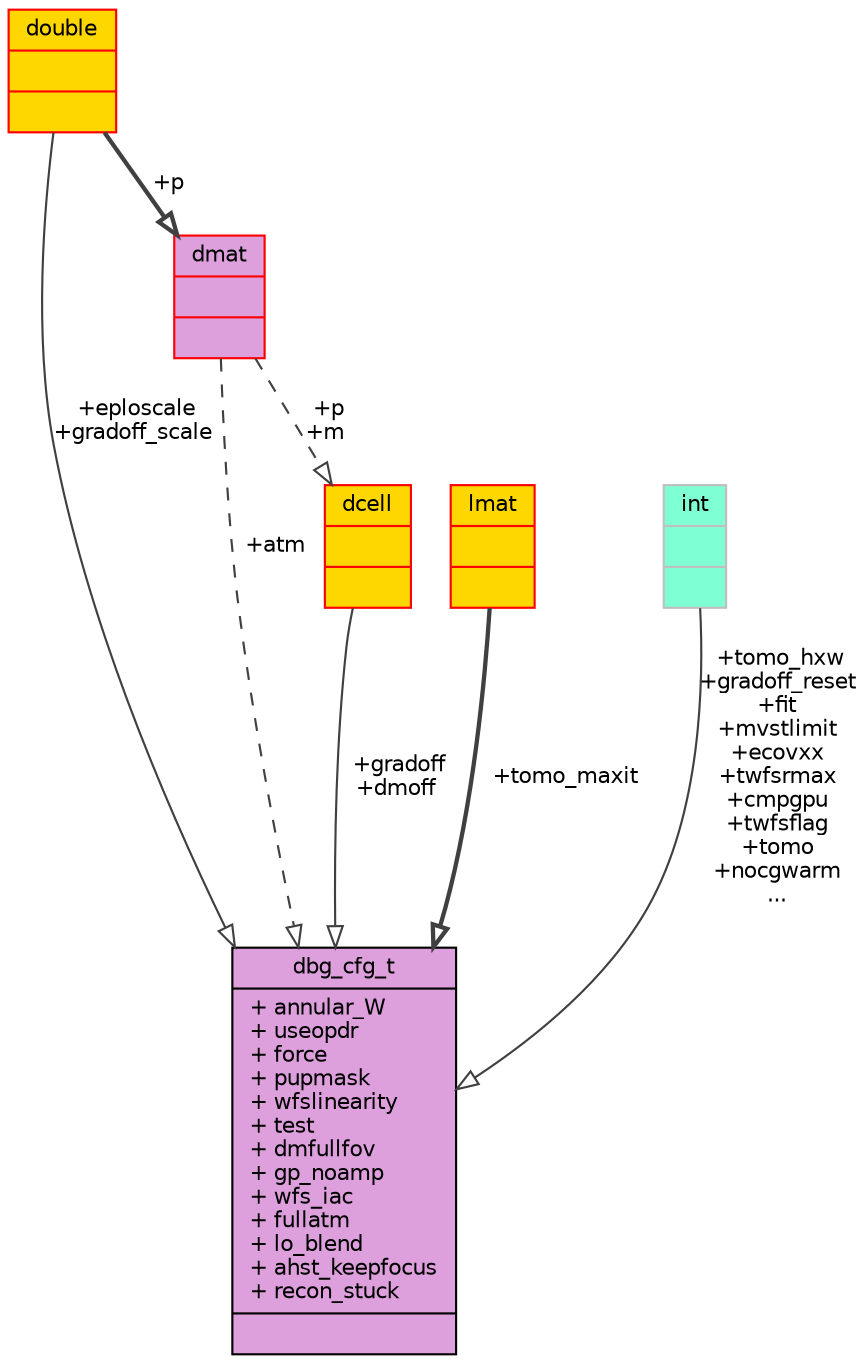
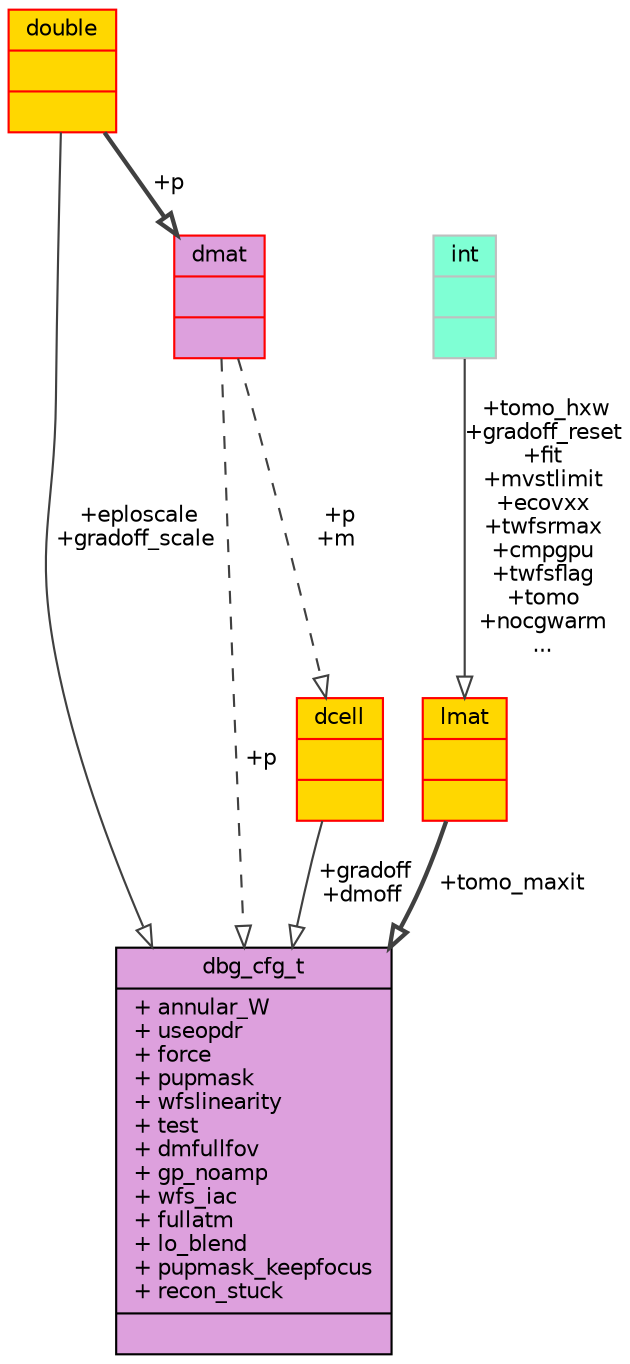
  digraph {
    node [color=red fillcolor=gold fontname=Helvetica fontsize=10 shape=record style=filled]
    edge [arrowhead=onormal color=grey25 fontname=Helvetica fontsize=10 labelfontname=Helvetica labelfontsize=10 style=solid]
-   n1 [color=black fillcolor=plum fontcolor=black height=0.2 label="{dbg_cfg_t\n|+ annular_W\l+ useopdr\l+ force\l+ pupmask\l+ wfslinearity\l+ test\l+ dmfullfov\l+ gp_noamp\l+ wfs_iac\l+ fullatm\l+ lo_blend\l+ ahst_keepfocus\l+ recon_stuck\l|}" width=0.4]
+   n1 [color=black fillcolor=plum fontcolor=black height=0.2 label="{dbg_cfg_t\n|+ annular_W\l+ useopdr\l+ force\l+ pupmask\l+ wfslinearity\l+ test\l+ dmfullfov\l+ gp_noamp\l+ wfs_iac\l+ fullatm\l+ lo_blend\l+ pupmask_keepfocus\l+ recon_stuck\l|}" width=0.4]
    n2 [height=0.2 label="{dcell\n||}" width=0.4]
    n3 [fillcolor=plum height=0.2 label="{dmat\n||}" width=0.4]
    n4 [height=0.2 label="{double\n||}" width=0.4]
    n5 [height=0.2 label="{lmat\n||}" width=0.4]
    n6 [color=grey75 fillcolor=aquamarine height=0.2 label="{int\n||}" width=0.4]
    n2 -> n1 [label=" +gradoff\n+dmoff"]
-   n3 -> n1 [label=" +atm" style=dashed]
+   n3 -> n1 [label=" +p" style=dashed]
    n3 -> n2 [label=" +p\n+m" style=dashed]
    n4 -> n1 [label=" +eploscale\n+gradoff_scale"]
    n4 -> n3 [label=" +p" style=bold]
    n5 -> n1 [label=" +tomo_maxit" style=bold]
-   n6 -> n1 [label=" +tomo_hxw\n+gradoff_reset\n+fit\n+mvstlimit\n+ecovxx\n+twfsrmax\n+cmpgpu\n+twfsflag\n+tomo\n+nocgwarm\n..."]
+   n6 -> n5 [label=" +tomo_hxw\n+gradoff_reset\n+fit\n+mvstlimit\n+ecovxx\n+twfsrmax\n+cmpgpu\n+twfsflag\n+tomo\n+nocgwarm\n..."]
  }
